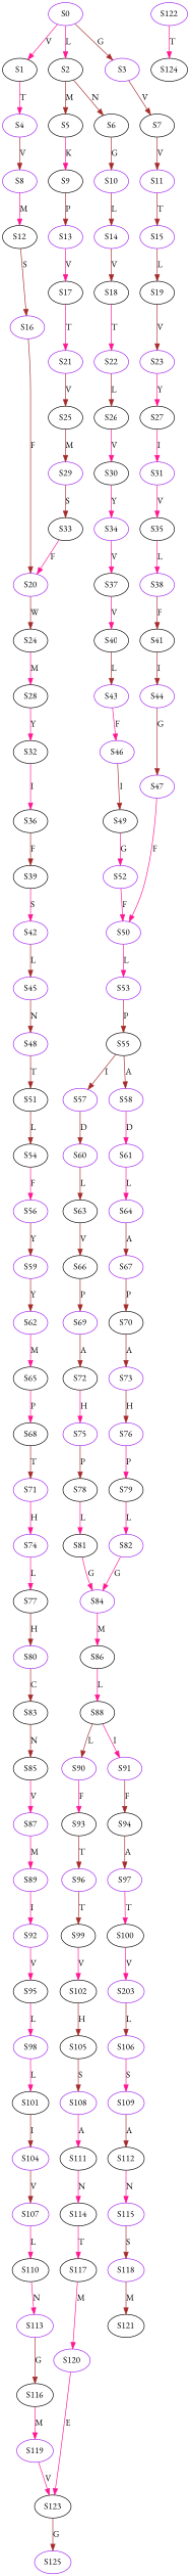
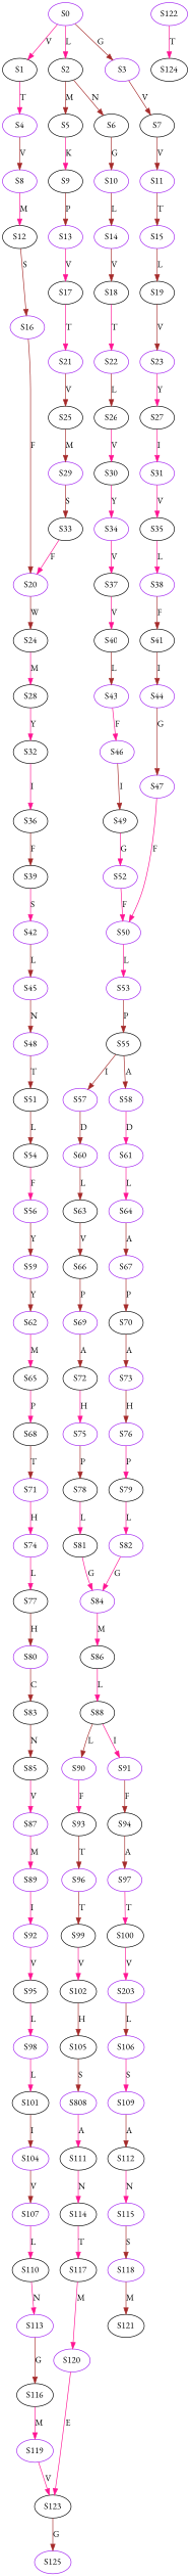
  strict digraph {
    fontname="EB Garamond"
    node [color=purple fontname="EB Garamond"]
    edge [color=deeppink fontname="EB Garamond"]
    S1 [color=black]
    S0
    S2 [color=black]
    S3
    S4
    S5 [color=black]
    S6 [color=black]
    S7 [color=black]
    S8
    S9 [color=black]
    S10
    S11
    S12 [color=black]
    S13
    S14
    S15
    S16
    S17 [color=black]
    S18 [color=black]
    S19 [color=black]
    S20
    S21
    S22
    S23
    S24 [color=black]
    S25 [color=black]
    S26 [color=black]
    S27 [color=black]
    S28 [color=black]
    S29
    S30 [color=black]
    S31
    S32 [color=black]
    S33 [color=black]
    S34
    S35 [color=black]
    S36 [color=black]
    S37 [color=black]
    S38
    S39 [color=black]
    S40 [color=black]
    S41 [color=black]
    S42
    S43
    S44
    S45
    S46
    S47
    S48
    S49 [color=black]
    S50
    S51 [color=black]
    S52
    S53
    S54 [color=black]
    S55 [color=black]
    S56
    S57
    S58
    S59
    S60
    S61
    S62
    S63 [color=black]
    S64
    S65 [color=black]
    S66 [color=black]
    S67
    S68 [color=black]
    S69
    S70 [color=black]
    S71
    S72 [color=black]
    S73
    S74
    S75
    S76
    S77 [color=black]
    S78 [color=black]
    S79 [color=black]
    S80
    S81 [color=black]
    S82
    S83 [color=black]
    S84
    S85 [color=black]
    S86 [color=black]
    S87
    S88 [color=black]
    S89
    S90
    S91
    S92
    S93 [color=black]
    S94 [color=black]
    S95 [color=black]
    S96
    S97
    S98
    S99 [color=black]
    S100 [color=black]
    S101 [color=black]
    S102 [color=black]
    n104 [label=S203]
    S104
    S105 [color=black]
    S106
    S107
-   S108
+   S108 [label=S808]
    S109
    S110 [color=black]
    S111 [color=black]
    S112 [color=black]
    S113
    S114 [color=black]
    S115
    S116 [color=black]
    S117 [color=black]
    S118
    S119
    S120
    S121 [color=black]
    S123 [color=black]
    S124 [color=black]
    S122
    S125
    S1 -> S4 [label=T]
    S0 -> S1 [label=V]
    S0 -> S2 [label=L]
    S0 -> S3 [color=brown label=G]
    S2 -> S5 [color=brown label=M]
    S2 -> S6 [color=brown label=N]
    S3 -> S7 [color=brown label=V]
    S4 -> S8 [color=brown label=V]
    S5 -> S9 [label=K]
    S6 -> S10 [color=brown label=G]
    S7 -> S11 [color=brown label=V]
    S8 -> S12 [label=M]
    S9 -> S13 [color=brown label=P]
    S10 -> S14 [color=brown label=L]
    S11 -> S15 [color=brown label=T]
    S12 -> S16 [color=brown label=S]
    S13 -> S17 [label=V]
    S14 -> S18 [color=brown label=V]
    S15 -> S19 [color=brown label=L]
    S16 -> S20 [color=brown label=F]
    S17 -> S21 [label=T]
    S18 -> S22 [label=T]
    S19 -> S23 [color=brown label=V]
    S20 -> S24 [color=brown label=W]
    S21 -> S25 [color=brown label=V]
    S22 -> S26 [color=brown label=L]
    S23 -> S27 [label=Y]
    S24 -> S28 [label=M]
    S25 -> S29 [color=brown label=M]
    S26 -> S30 [label=V]
    S27 -> S31 [label=I]
    S28 -> S32 [label=Y]
    S29 -> S33 [color=brown label=S]
    S30 -> S34 [label=Y]
    S31 -> S35 [label=V]
    S32 -> S36 [label=I]
    S33 -> S20 [label=F]
    S34 -> S37 [label=V]
    S35 -> S38 [label=L]
    S36 -> S39 [color=brown label=F]
    S37 -> S40 [label=V]
    S38 -> S41 [color=brown label=F]
    S39 -> S42 [label=S]
    S40 -> S43 [color=brown label=L]
    S41 -> S44 [color=brown label=I]
    S42 -> S45 [color=brown label=L]
    S43 -> S46 [label=F]
    S44 -> S47 [color=brown label=G]
    S45 -> S48 [color=brown label=N]
    S46 -> S49 [color=brown label=I]
    S47 -> S50 [label=F]
    S48 -> S51 [color=brown label=T]
    S49 -> S52 [label=G]
    S50 -> S53 [label=L]
    S51 -> S54 [color=brown label=L]
    S52 -> S50 [label=F]
    S53 -> S55 [color=brown label=P]
    S54 -> S56 [label=F]
    S55 -> S57 [color=brown label=I]
    S55 -> S58 [color=brown label=A]
    S56 -> S59 [color=brown label=Y]
    S57 -> S60 [color=brown label=D]
    S58 -> S61 [label=D]
    S59 -> S62 [color=brown label=Y]
    S60 -> S63 [color=brown label=L]
    S61 -> S64 [label=L]
    S62 -> S65 [label=M]
    S63 -> S66 [color=brown label=V]
    S64 -> S67 [color=brown label=A]
    S65 -> S68 [label=P]
    S66 -> S69 [color=brown label=P]
    S67 -> S70 [color=brown label=P]
    S68 -> S71 [color=brown label=T]
    S69 -> S72 [color=brown label=A]
    S70 -> S73 [color=brown label=A]
    S71 -> S74 [label=H]
    S72 -> S75 [label=H]
    S73 -> S76 [color=brown label=H]
    S74 -> S77 [label=L]
    S75 -> S78 [color=brown label=P]
    S76 -> S79 [label=P]
    S77 -> S80 [color=brown label=H]
    S78 -> S81 [label=L]
    S79 -> S82 [label=L]
    S80 -> S83 [color=brown label=C]
    S81 -> S84 [label=G]
    S82 -> S84 [label=G]
    S83 -> S85 [color=brown label=N]
    S84 -> S86 [label=M]
    S85 -> S87 [label=V]
    S86 -> S88 [label=L]
    S87 -> S89 [label=M]
    S88 -> S90 [color=brown label=L]
    S88 -> S91 [label=I]
    S89 -> S92 [label=I]
    S90 -> S93 [label=F]
    S91 -> S94 [color=brown label=F]
    S92 -> S95 [label=V]
    S93 -> S96 [color=brown label=T]
    S94 -> S97 [color=brown label=A]
    S95 -> S98 [label=L]
    S96 -> S99 [color=brown label=T]
    S97 -> S100 [label=T]
    S98 -> S101 [label=L]
    S99 -> S102 [label=V]
    S100 -> n104 [label=V]
    S101 -> S104 [color=brown label=I]
    S102 -> S105 [color=brown label=H]
    n104 -> S106 [color=brown label=L]
    S104 -> S107 [color=brown label=V]
    S105 -> S108 [color=brown label=S]
    S106 -> S109 [label=S]
    S107 -> S110 [label=L]
    S108 -> S111 [label=A]
    S109 -> S112 [color=brown label=A]
    S110 -> S113 [label=N]
    S111 -> S114 [label=N]
    S112 -> S115 [label=N]
    S113 -> S116 [color=brown label=G]
    S114 -> S117 [label=T]
    S115 -> S118 [color=brown label=S]
    S116 -> S119 [label=M]
    S117 -> S120 [label=M]
    S118 -> S121 [color=brown label=M]
    S119 -> S123 [label=V]
    S120 -> S123 [label=E]
    S123 -> S125 [color=brown label=G]
    S122 -> S124 [label=T]
  }
